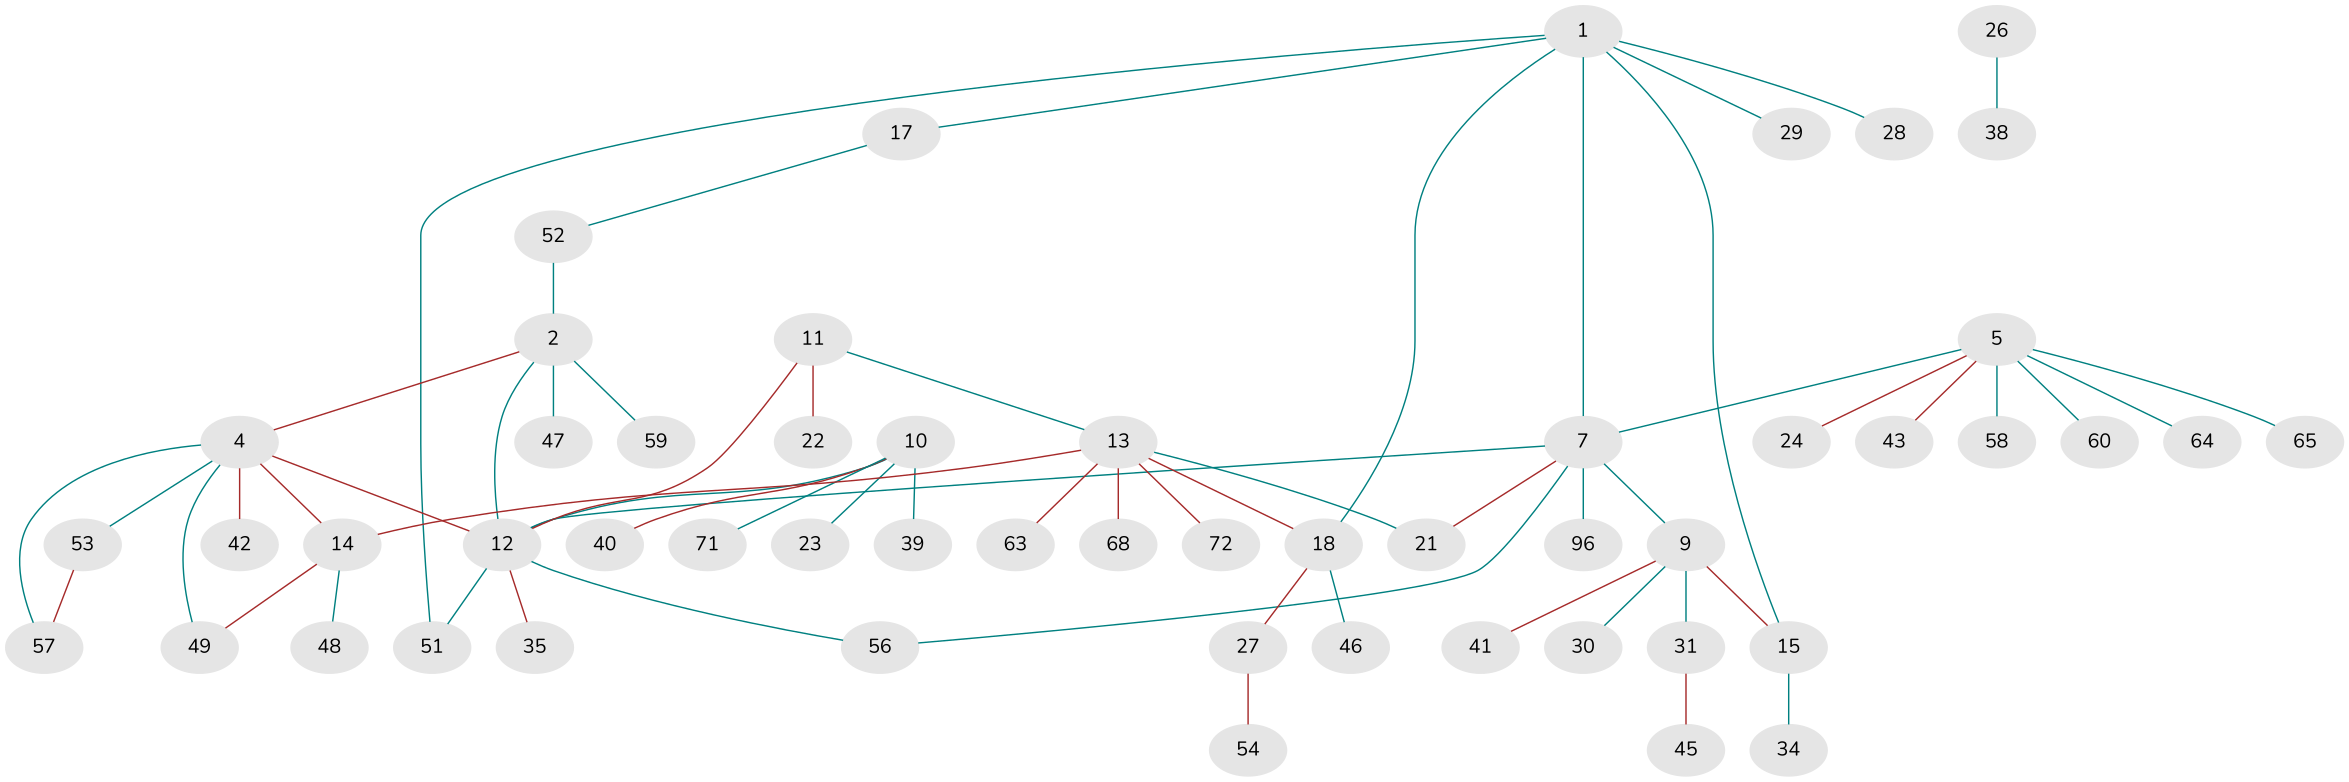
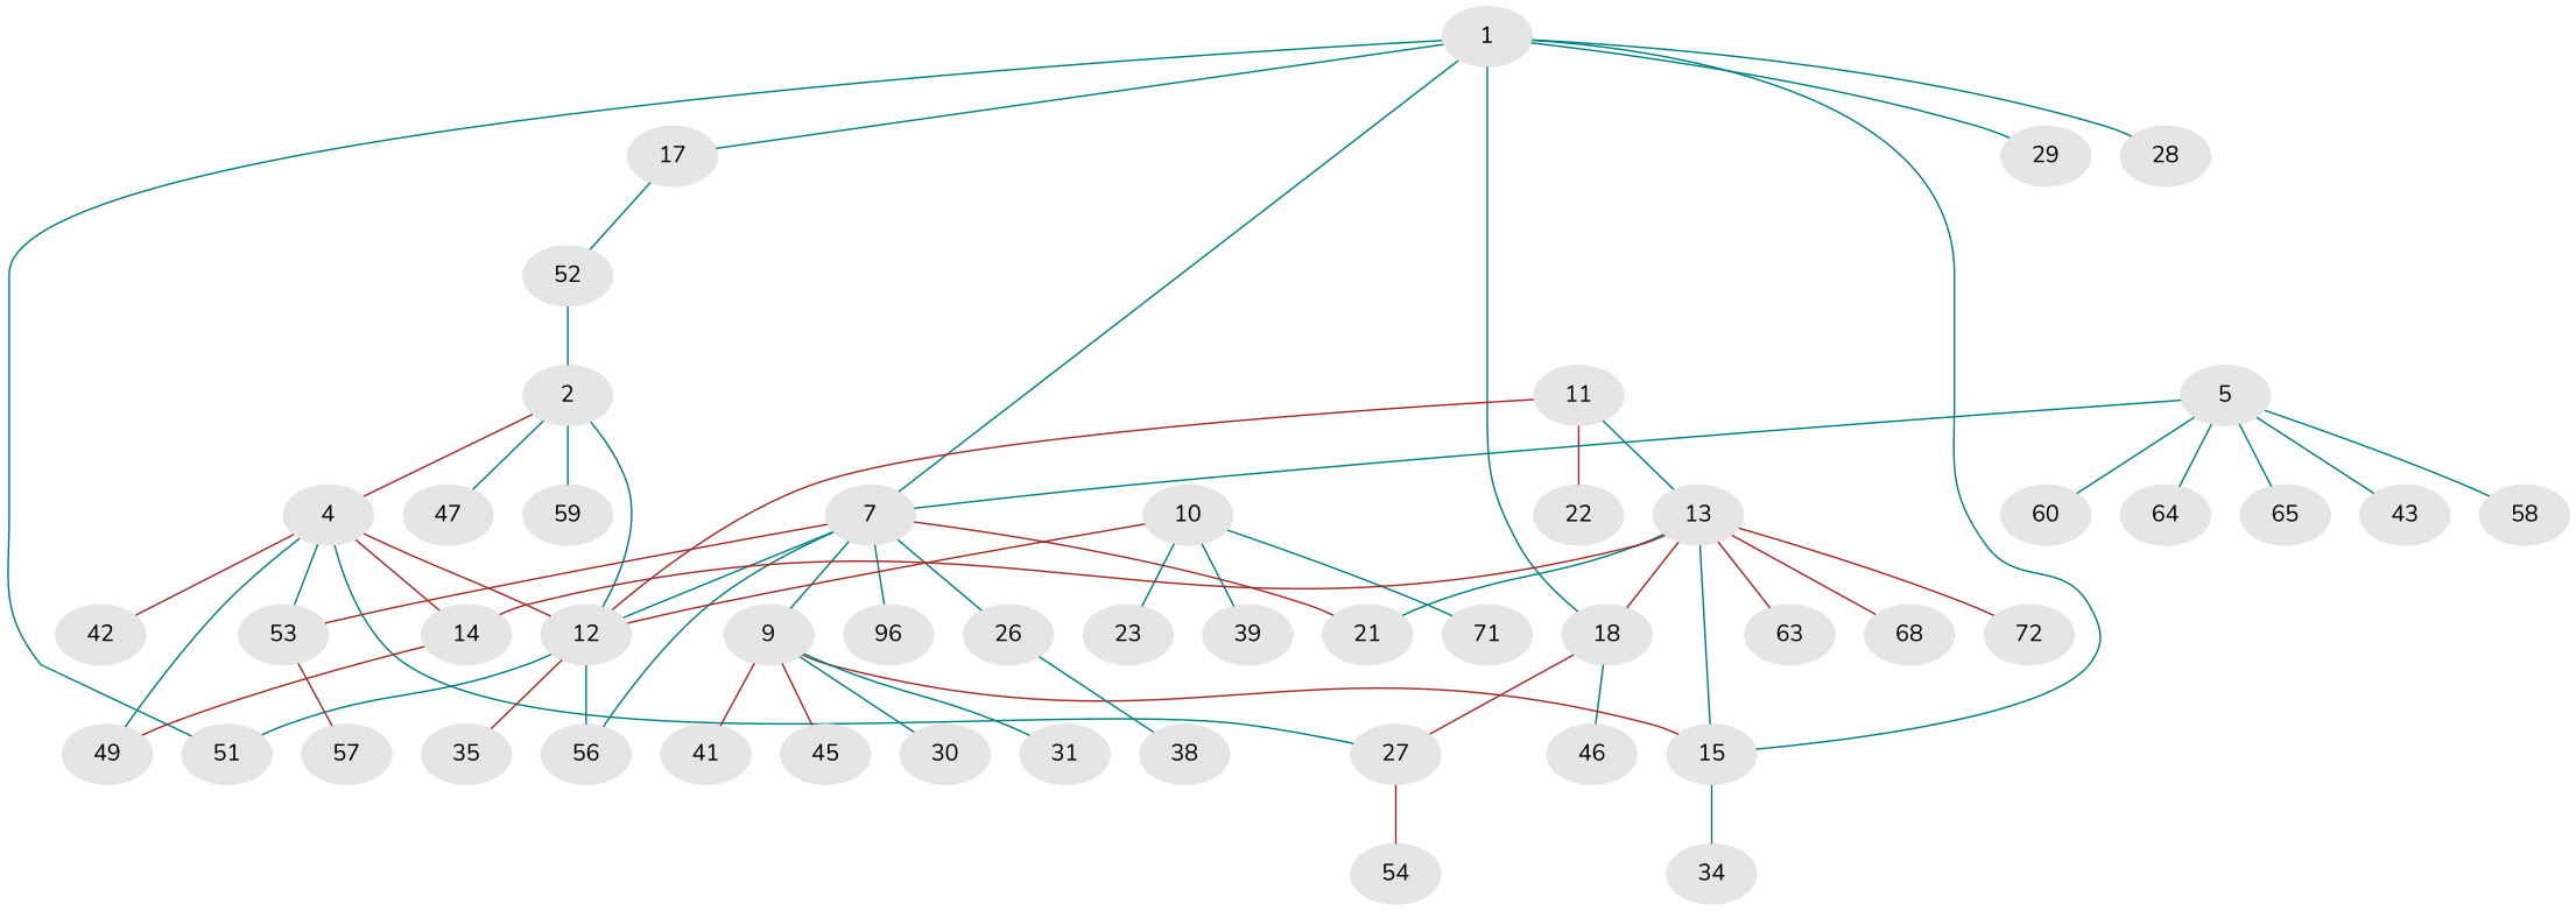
  graph {
    fontname=Nunito
    node [color=gray90 fontname=Nunito style=filled]
    edge [color=teal fontname=Nunito]
    1 [super="+3"]
    7 [super="+8"]
    15 [super="+19"]
    17 [super="+73"]
    18
    n6 [label=29]
    28
    51
    2 [super="+25"]
    4 [super="+6"]
    12 [super="+32"]
    47
    n13 [label=59]
    53
    9 [super="+29"]
    21
    26
    n18 [label=96]
    56
    34 [super="+67"]
    52
    27 [super="+69"]
    46
    14
    42 [super="+44"]
    49
    35
    5 [super="+33"]
-   24
    43
    58
    60
    64
    65
-   48 [super="+59"]
    54
    57
    30
    31
    41
    45 [super="+50"]
    38 [super="+66"]
    10 [super="+70"]
    23
    39
-   40
    71
    11 [super="+61"]
    13 [super="+16"]
    22
    63
    68
    72
    1 -- 7
    1 -- 15
    1 -- 17
    1 -- 18
    1 -- n6
    1 -- 28
    1 -- 51
    7 -- 12
+   7 -- 53 [color=brown]
    7 -- 9 [weight=2]
    7 -- 21 [color=brown]
+   7 -- 26
    7 -- n18
    7 -- 56
    15 -- 34
    17 -- 52
    18 -- 27 [color=brown]
    18 -- 46
    2 -- 4 [color=brown]
    2 -- 12
    2 -- 47
    2 -- n13
    4 -- 12 [color=brown]
    4 -- 53
-   4 -- 57
+   4 -- 27
    4 -- 14 [color=brown]
    4 -- 42 [color=brown]
    4 -- 49
    12 -- 51
    12 -- 56
    12 -- 35 [color=brown]
    53 -- 57 [color=brown]
    9 -- 15 [color=brown]
    9 -- 30
    9 -- 31
    9 -- 41 [color=brown]
-   31 -- 45 [color=brown]
+   9 -- 45 [color=brown]
    26 -- 38
    52 -- 2 [weight=2]
    27 -- 54 [color=brown]
    14 -- 49 [color=brown]
-   14 -- 48
    5 -- 7
-   5 -- 24 [color=brown]
-   5 -- 43 [color=brown]
+   5 -- 43
    5 -- 58
    5 -- 60
    5 -- 64
    5 -- 65
-   10 -- 12
+   10 -- 12 [color=brown]
    10 -- 23
    10 -- 39
-   10 -- 40 [color=brown]
    10 -- 71
    11 -- 12 [color=brown]
    11 -- 13
    11 -- 22 [color=brown]
+   13 -- 15
    13 -- 18 [color=brown]
    13 -- 21
    13 -- 14 [color=brown]
    13 -- 63 [color=brown]
    13 -- 68 [color=brown]
    13 -- 72 [color=brown]
  }
